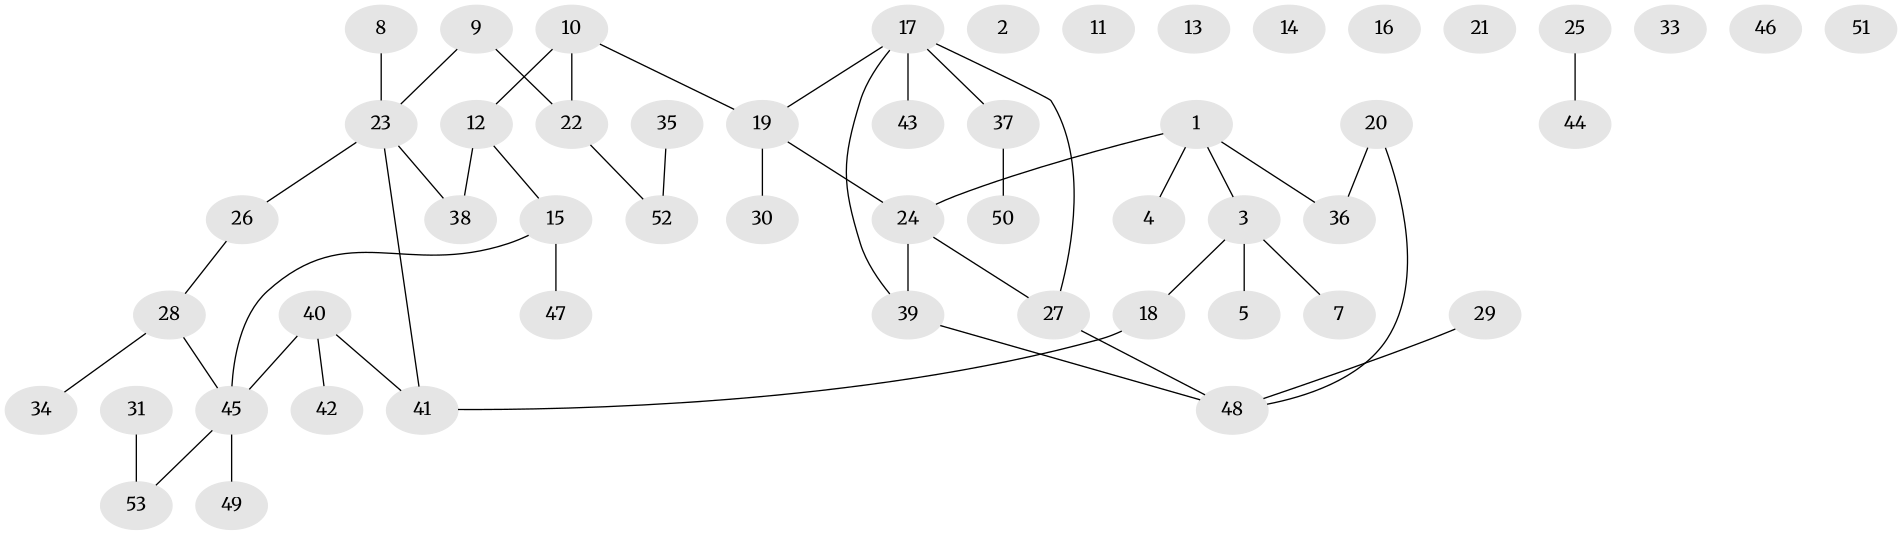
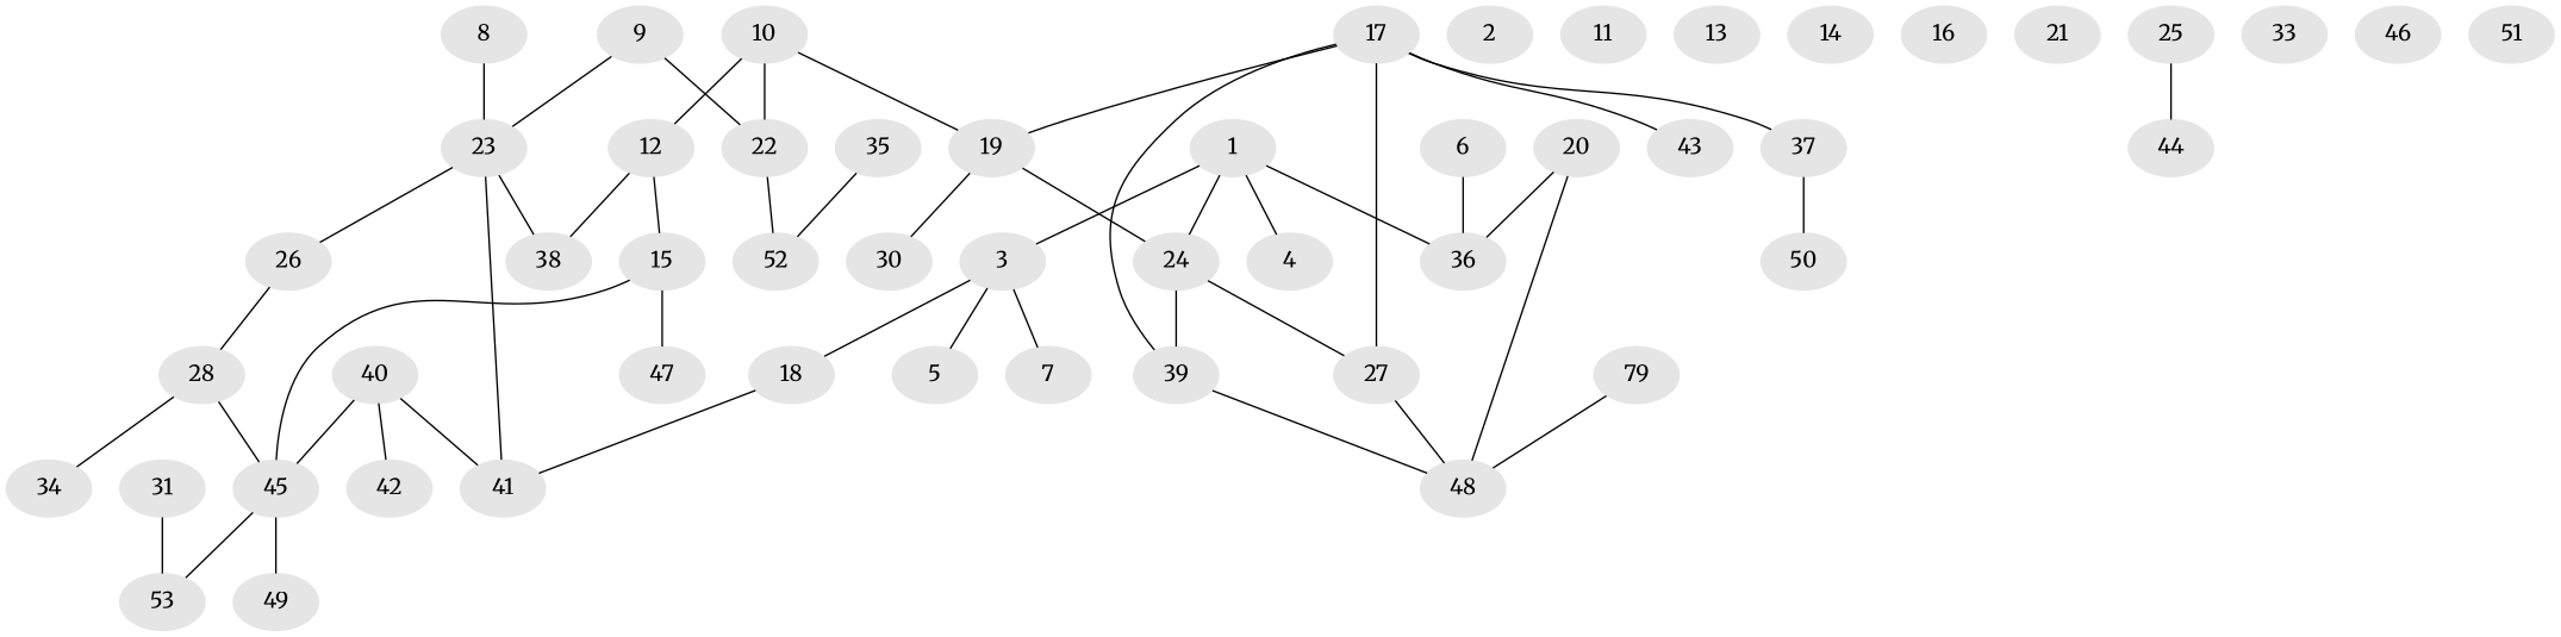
  graph {
    fontname=Merriweather
    node [color=gray90 fontname=Merriweather style=filled]
    edge [fontname=Merriweather]
    1
    3
    4
    24
    36
    5
    7
    18
    39
    27
    2
    41
+   6
    8
    23
    38
    26
    48
    9
    22
    52
    10
    12
    19
    15
    30
    11
    45
    47
    13
    14
    53
    49
    16
    17
    37
    43
    50
    20
    21
    28
    25
    44
    34
-   29
+   29 [label=79]
    31
    33
    35
    40
    42
    46
    51
    1 -- 3
    1 -- 4
    1 -- 24
    1 -- 36
    3 -- 5
    3 -- 7
    3 -- 18
    24 -- 39
    24 -- 27
    18 -- 41
    39 -- 48
    27 -- 48
+   6 -- 36
    8 -- 23
    23 -- 41
    23 -- 38
    23 -- 26
    26 -- 28
    9 -- 23
    9 -- 22
    22 -- 52
    10 -- 22
    10 -- 12
    10 -- 19
    12 -- 38
    12 -- 15
    19 -- 24
    19 -- 30
    15 -- 45
    15 -- 47
    45 -- 53
    45 -- 49
    17 -- 39
    17 -- 27
    17 -- 19
    17 -- 37
    17 -- 43
    37 -- 50
    20 -- 36
    20 -- 48
    28 -- 45
    28 -- 34
    25 -- 44
    29 -- 48
    31 -- 53
    35 -- 52
    40 -- 41
    40 -- 45
    40 -- 42
  }
